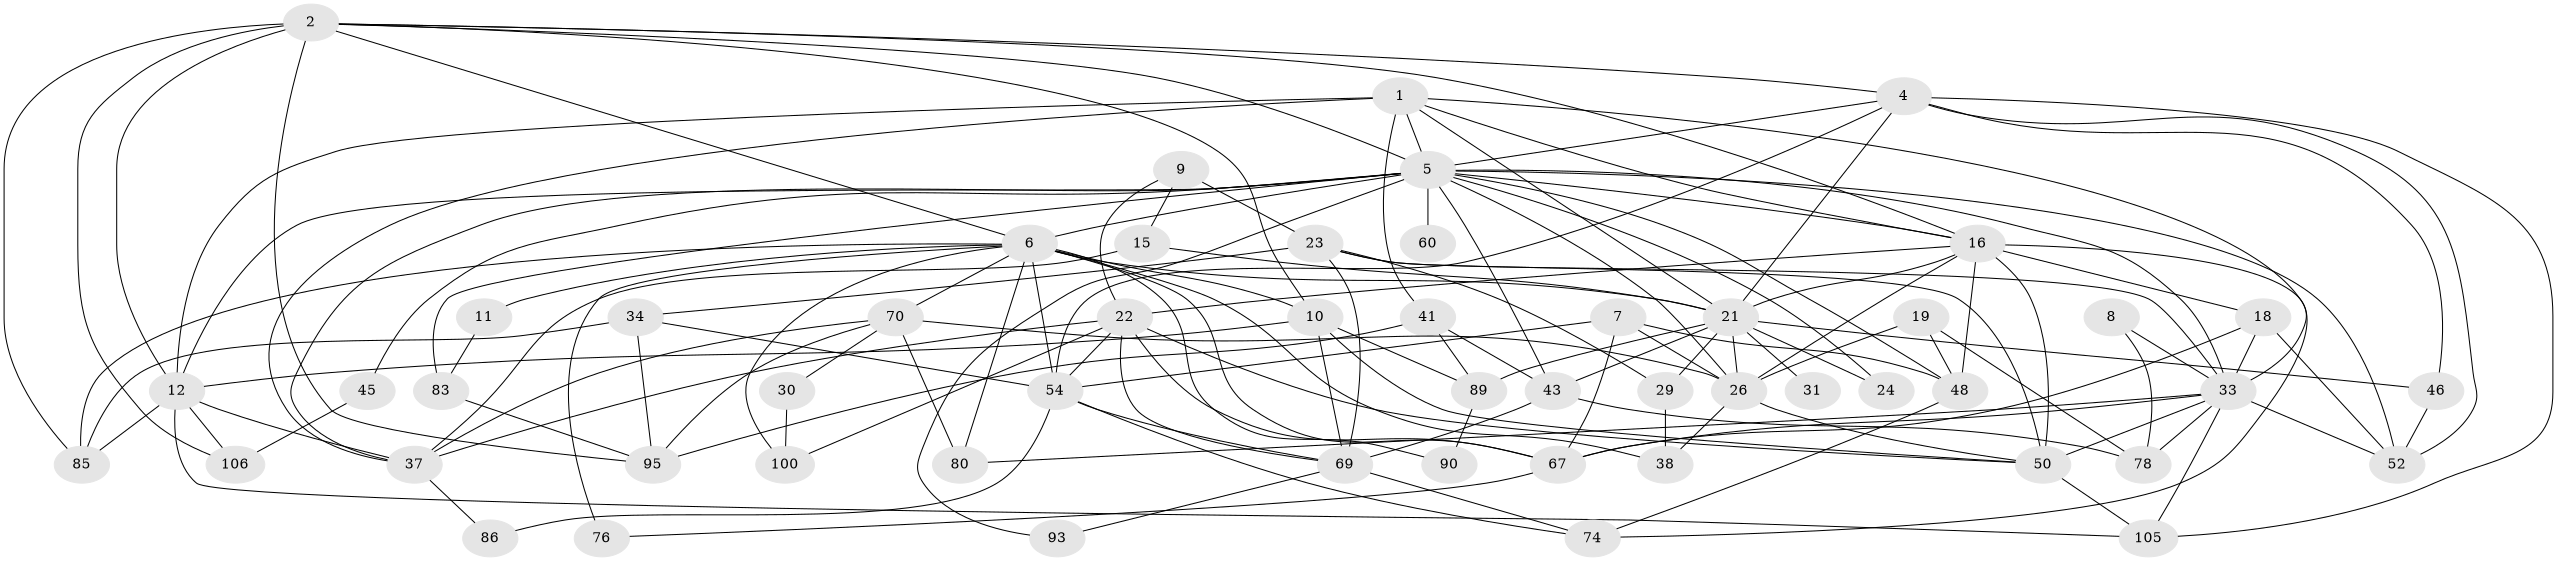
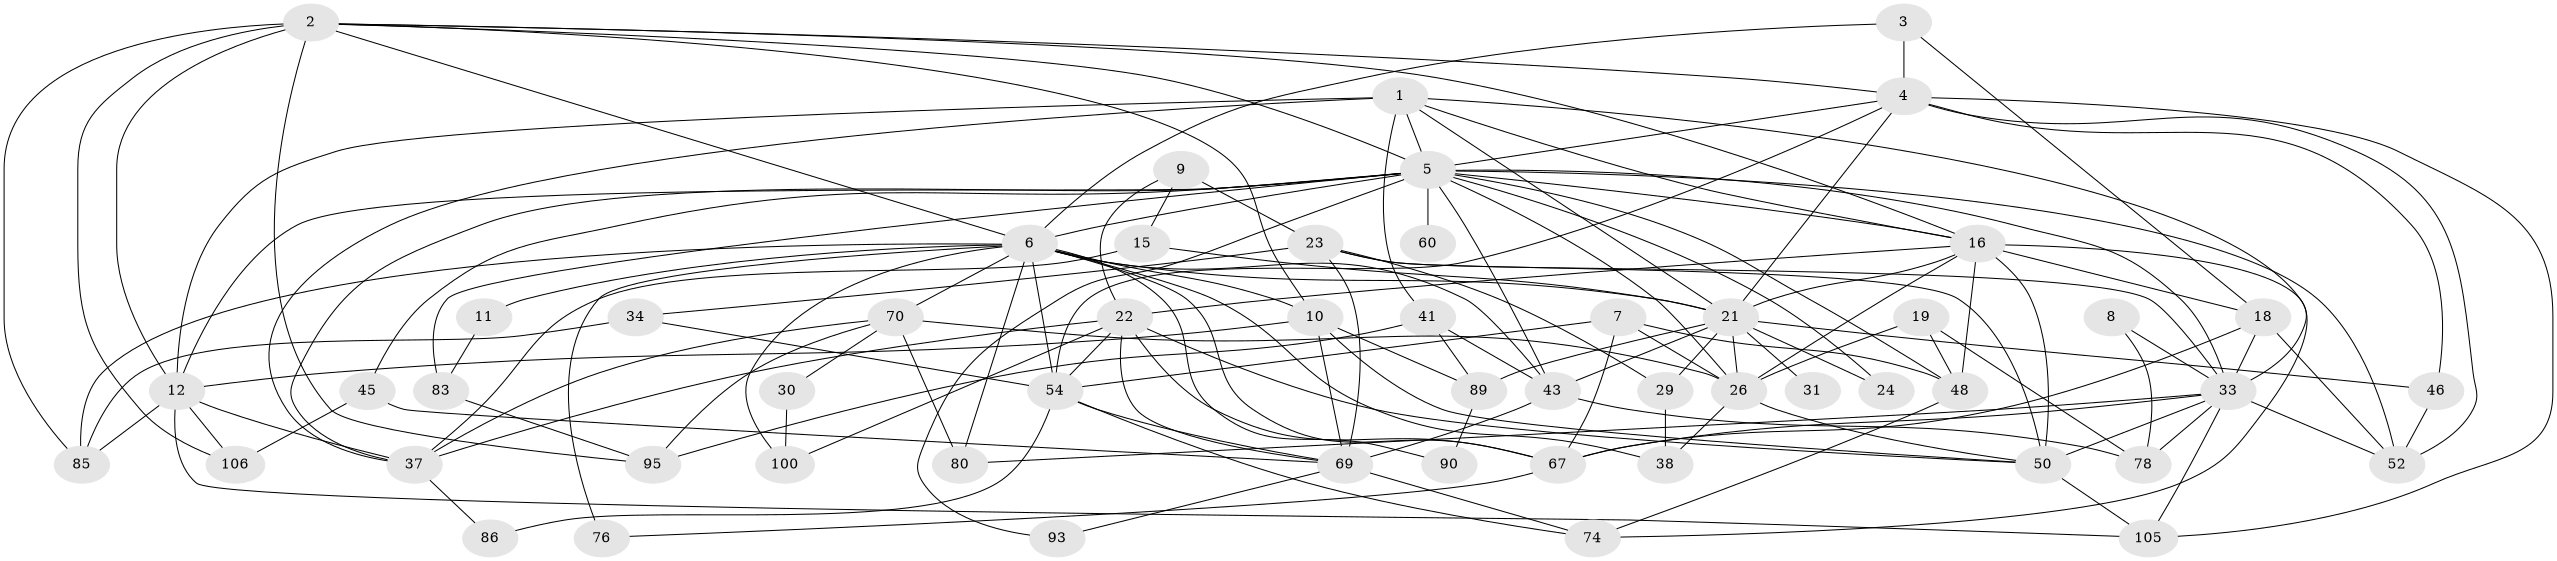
  graph {
    node [color=gray90 style=filled]
    1 [super="+92"]
    5 [super="+35+87+61+94"]
    12 [super="+75"]
    16 [super="+58+53"]
    21 [super="+81+70+66"]
    33 [super="+59+62"]
    37 [super="+67+77"]
    41 [super="+55"]
    6 [super="+68+17"]
    52 [super="+97"]
    24
    26 [super="+44+42"]
    43 [super="+47"]
    45
    48 [super="+98"]
    60
    83
    93
    85
    106
    105
    18 [super="+101"]
    22 [super="+49"]
    50 [super="+56"]
    74
    46
    89
    29
    31
    n30 [label=67 super="+84"]
    80
    78
    86
    95
    2 [super="+14+36"]
    4 [super="+39"]
    10 [super="+63"]
    54 [super="+71+64"]
    11
    n40 [label=70 super="+28"]
    38
    76
    90
    100
    69 [super="+82"]
+   3 [super="+13"]
    30
    7
    8
    9
    15
    23 [super="+32+40"]
    34 [super="+72"]
    19
    1 -- 5
    1 -- 12
    1 -- 16
    1 -- 21
    1 -- 33
    1 -- 37 [weight=2]
    1 -- 41
    5 -- 12
    5 -- 16
    5 -- 33
    5 -- 37
    5 -- 6 [weight=2]
    5 -- 52
    5 -- 24
    5 -- 26 [weight=2]
    5 -- 43
    5 -- 45
    5 -- 48
    5 -- 60
    5 -- 83 [weight=2]
    5 -- 93
    12 -- 37
    12 -- 85
    12 -- 106
    12 -- 105
    16 -- 21
    16 -- 26
    16 -- 48 [weight=2]
    16 -- 18
    16 -- 22
    16 -- 50 [weight=2]
    16 -- 74
    21 -- 24
    21 -- 26
    21 -- 43
    21 -- 46
    21 -- 89
    21 -- 29
    21 -- 31
    33 -- 52
    33 -- 105
    33 -- 50
    33 -- n30
    33 -- 80
    33 -- 78
    37 -- 86
    41 -- 43
    41 -- 89
    41 -- 95
    6 -- 21
+   6 -- 43
    6 -- 85
    6 -- n30
    6 -- 80
    6 -- 10
    6 -- 54 [weight=2]
    6 -- 11 [weight=2]
    6 -- n40 [weight=2]
    6 -- 38
    6 -- 76
    6 -- 90
    6 -- 100
    26 -- 50
    26 -- 38
    43 -- 78
    43 -- 69
    45 -- 106
+   45 -- 69
    48 -- 74
    83 -- 95
    18 -- 33
    18 -- 52
    18 -- n30
    22 -- 37
    22 -- 50
    22 -- n30
    22 -- 54 [weight=2]
    22 -- 100
    22 -- 69
    50 -- 105
    46 -- 52
    89 -- 90
    29 -- 38
    n30 -- 76
    2 -- 5 [weight=2]
    2 -- 12 [weight=2]
    2 -- 16
    2 -- 6
    2 -- 85
    2 -- 106
    2 -- 95
    2 -- 4
    2 -- 10
    4 -- 5 [weight=2]
    4 -- 21
    4 -- 52
    4 -- 105
    4 -- 46
    4 -- 54
    10 -- 12 [weight=2]
    10 -- 50
    10 -- 89
    10 -- 69
    54 -- 74
    54 -- 86
    54 -- 69
    11 -- 83
    n40 -- 37
    n40 -- 26 [weight=2]
    n40 -- 80
    n40 -- 95
    n40 -- 30
    69 -- 93
    69 -- 74
+   3 -- 6
+   3 -- 18
+   3 -- 4
    30 -- 100
    7 -- 26 [weight=2]
    7 -- 48
    7 -- n30
    7 -- 54
    8 -- 33
    8 -- 78
    9 -- 22
    9 -- 15
    9 -- 23
    15 -- 21
    15 -- 37
    23 -- 33
    23 -- 50
    23 -- 29
    23 -- 69 [weight=2]
    23 -- 34
    34 -- 85
-   34 -- 95
    34 -- 54
    19 -- 26
    19 -- 48
    19 -- 78
  }
